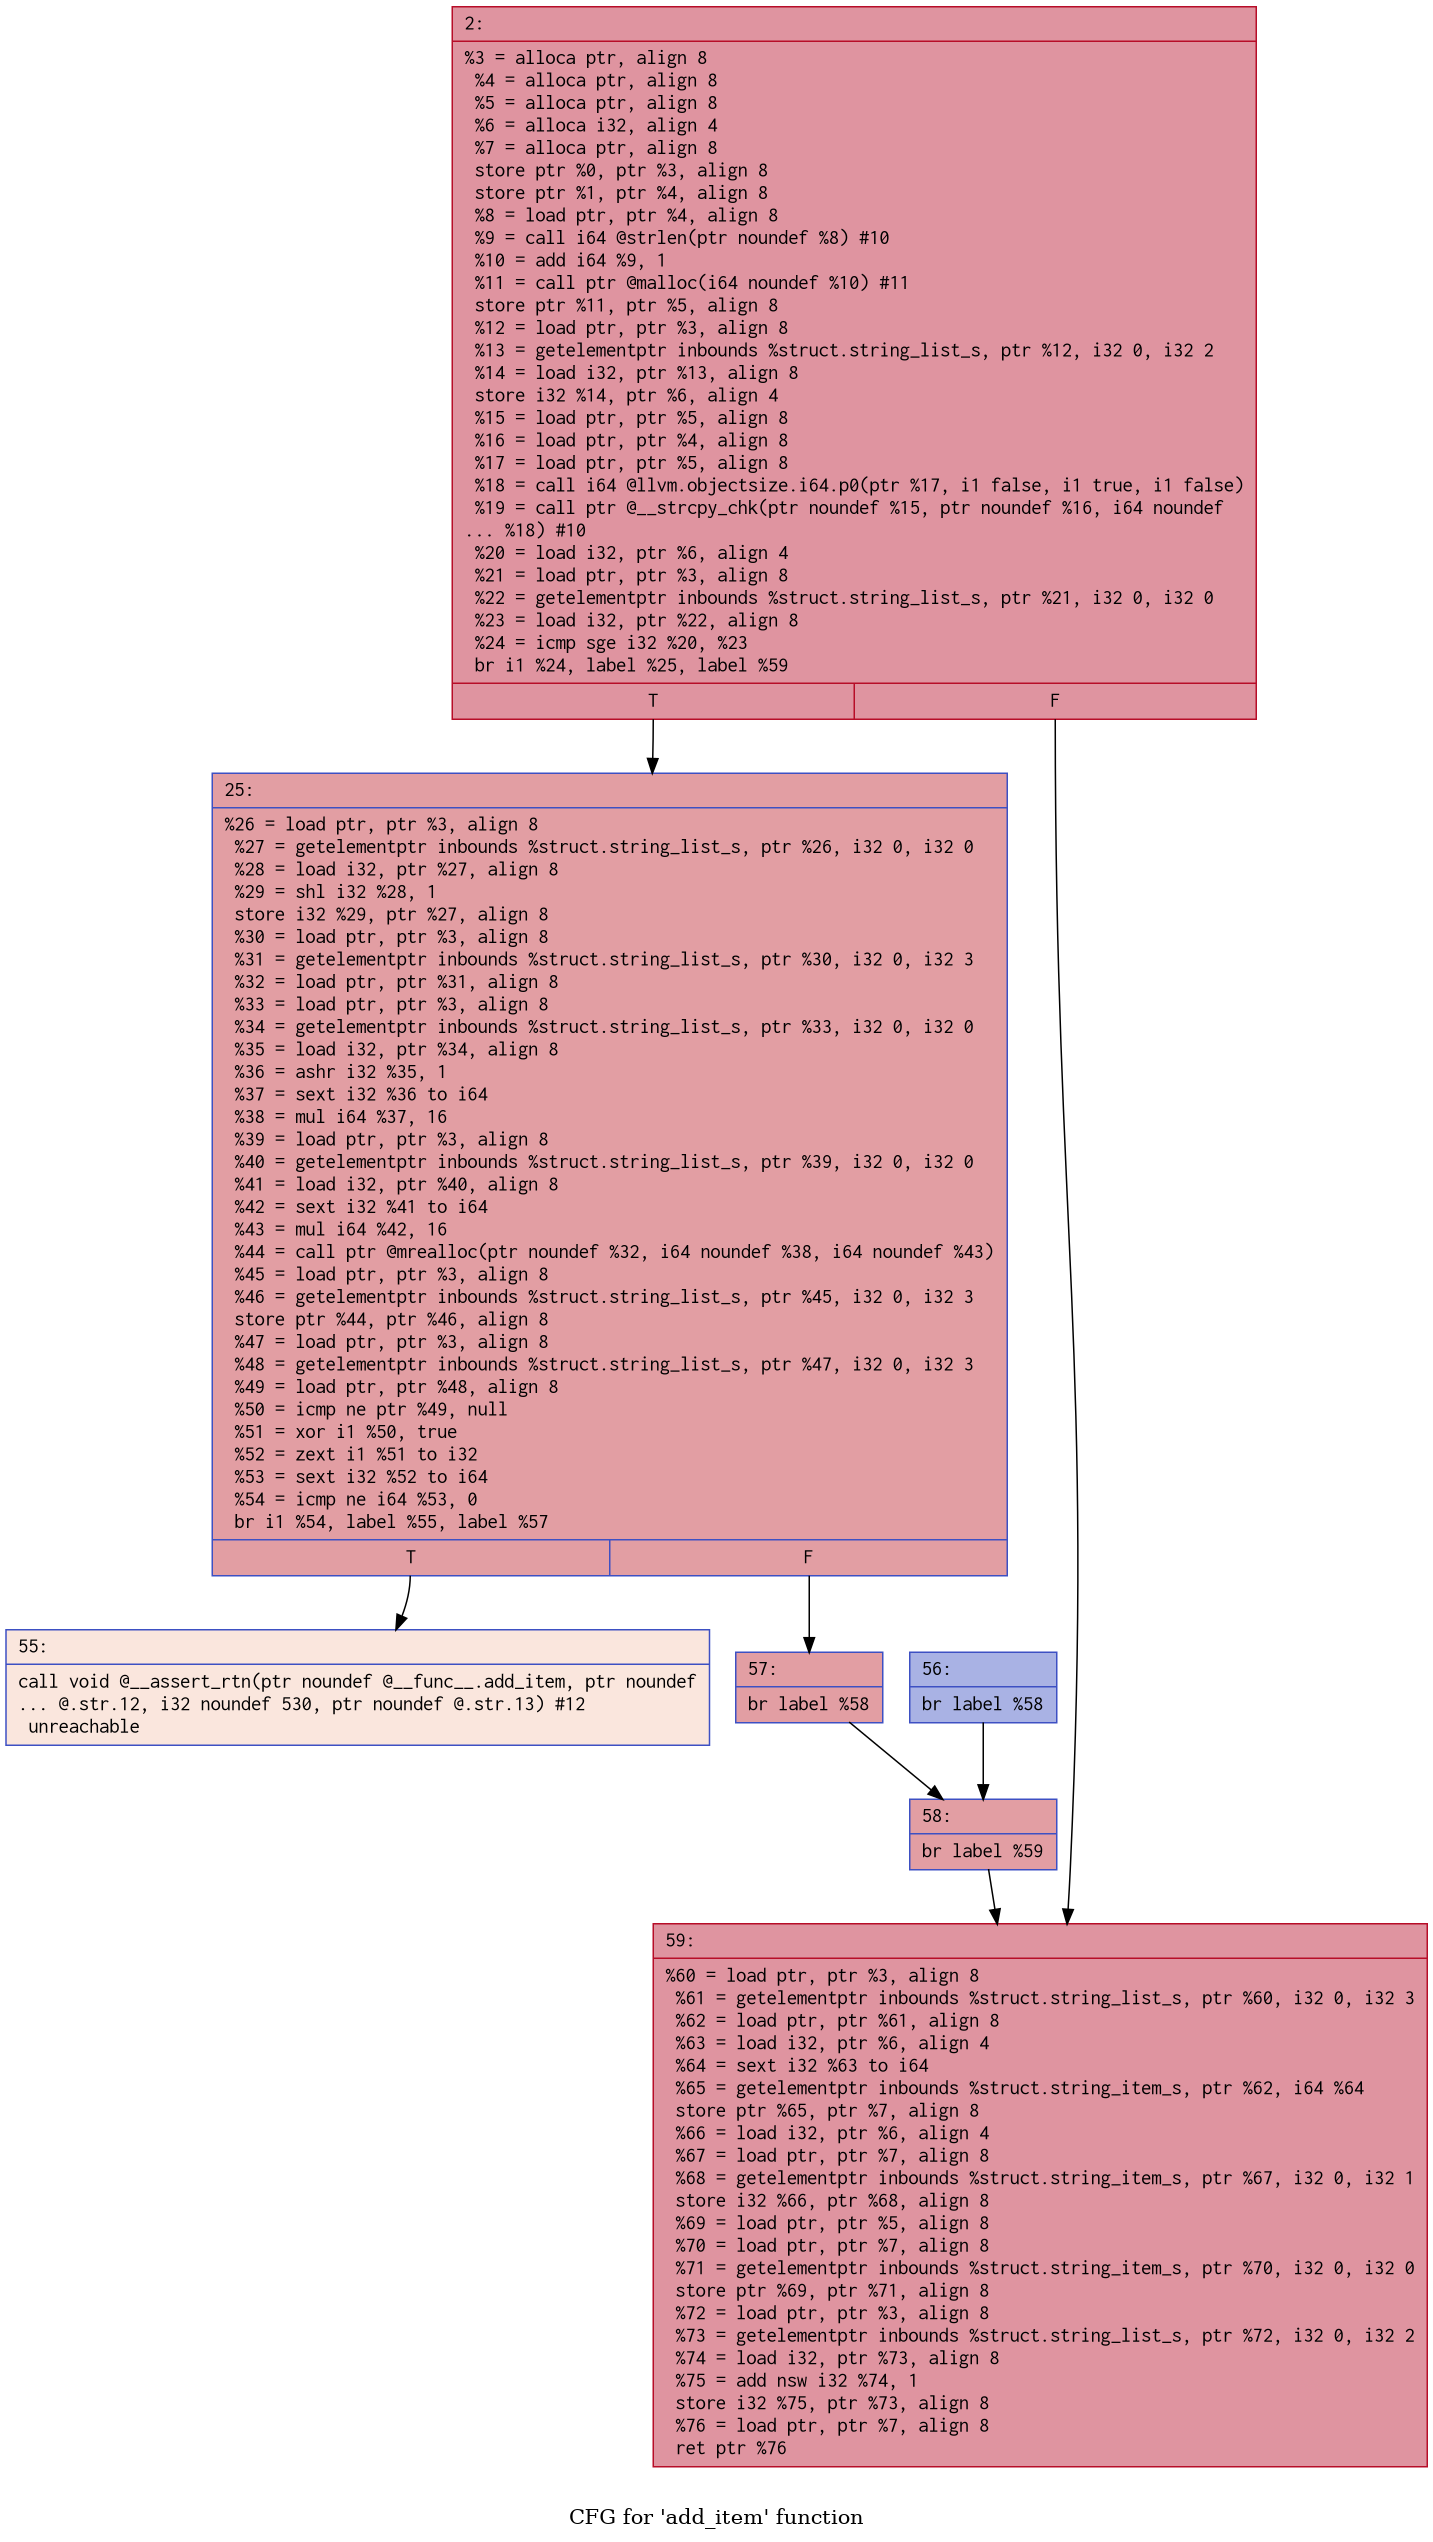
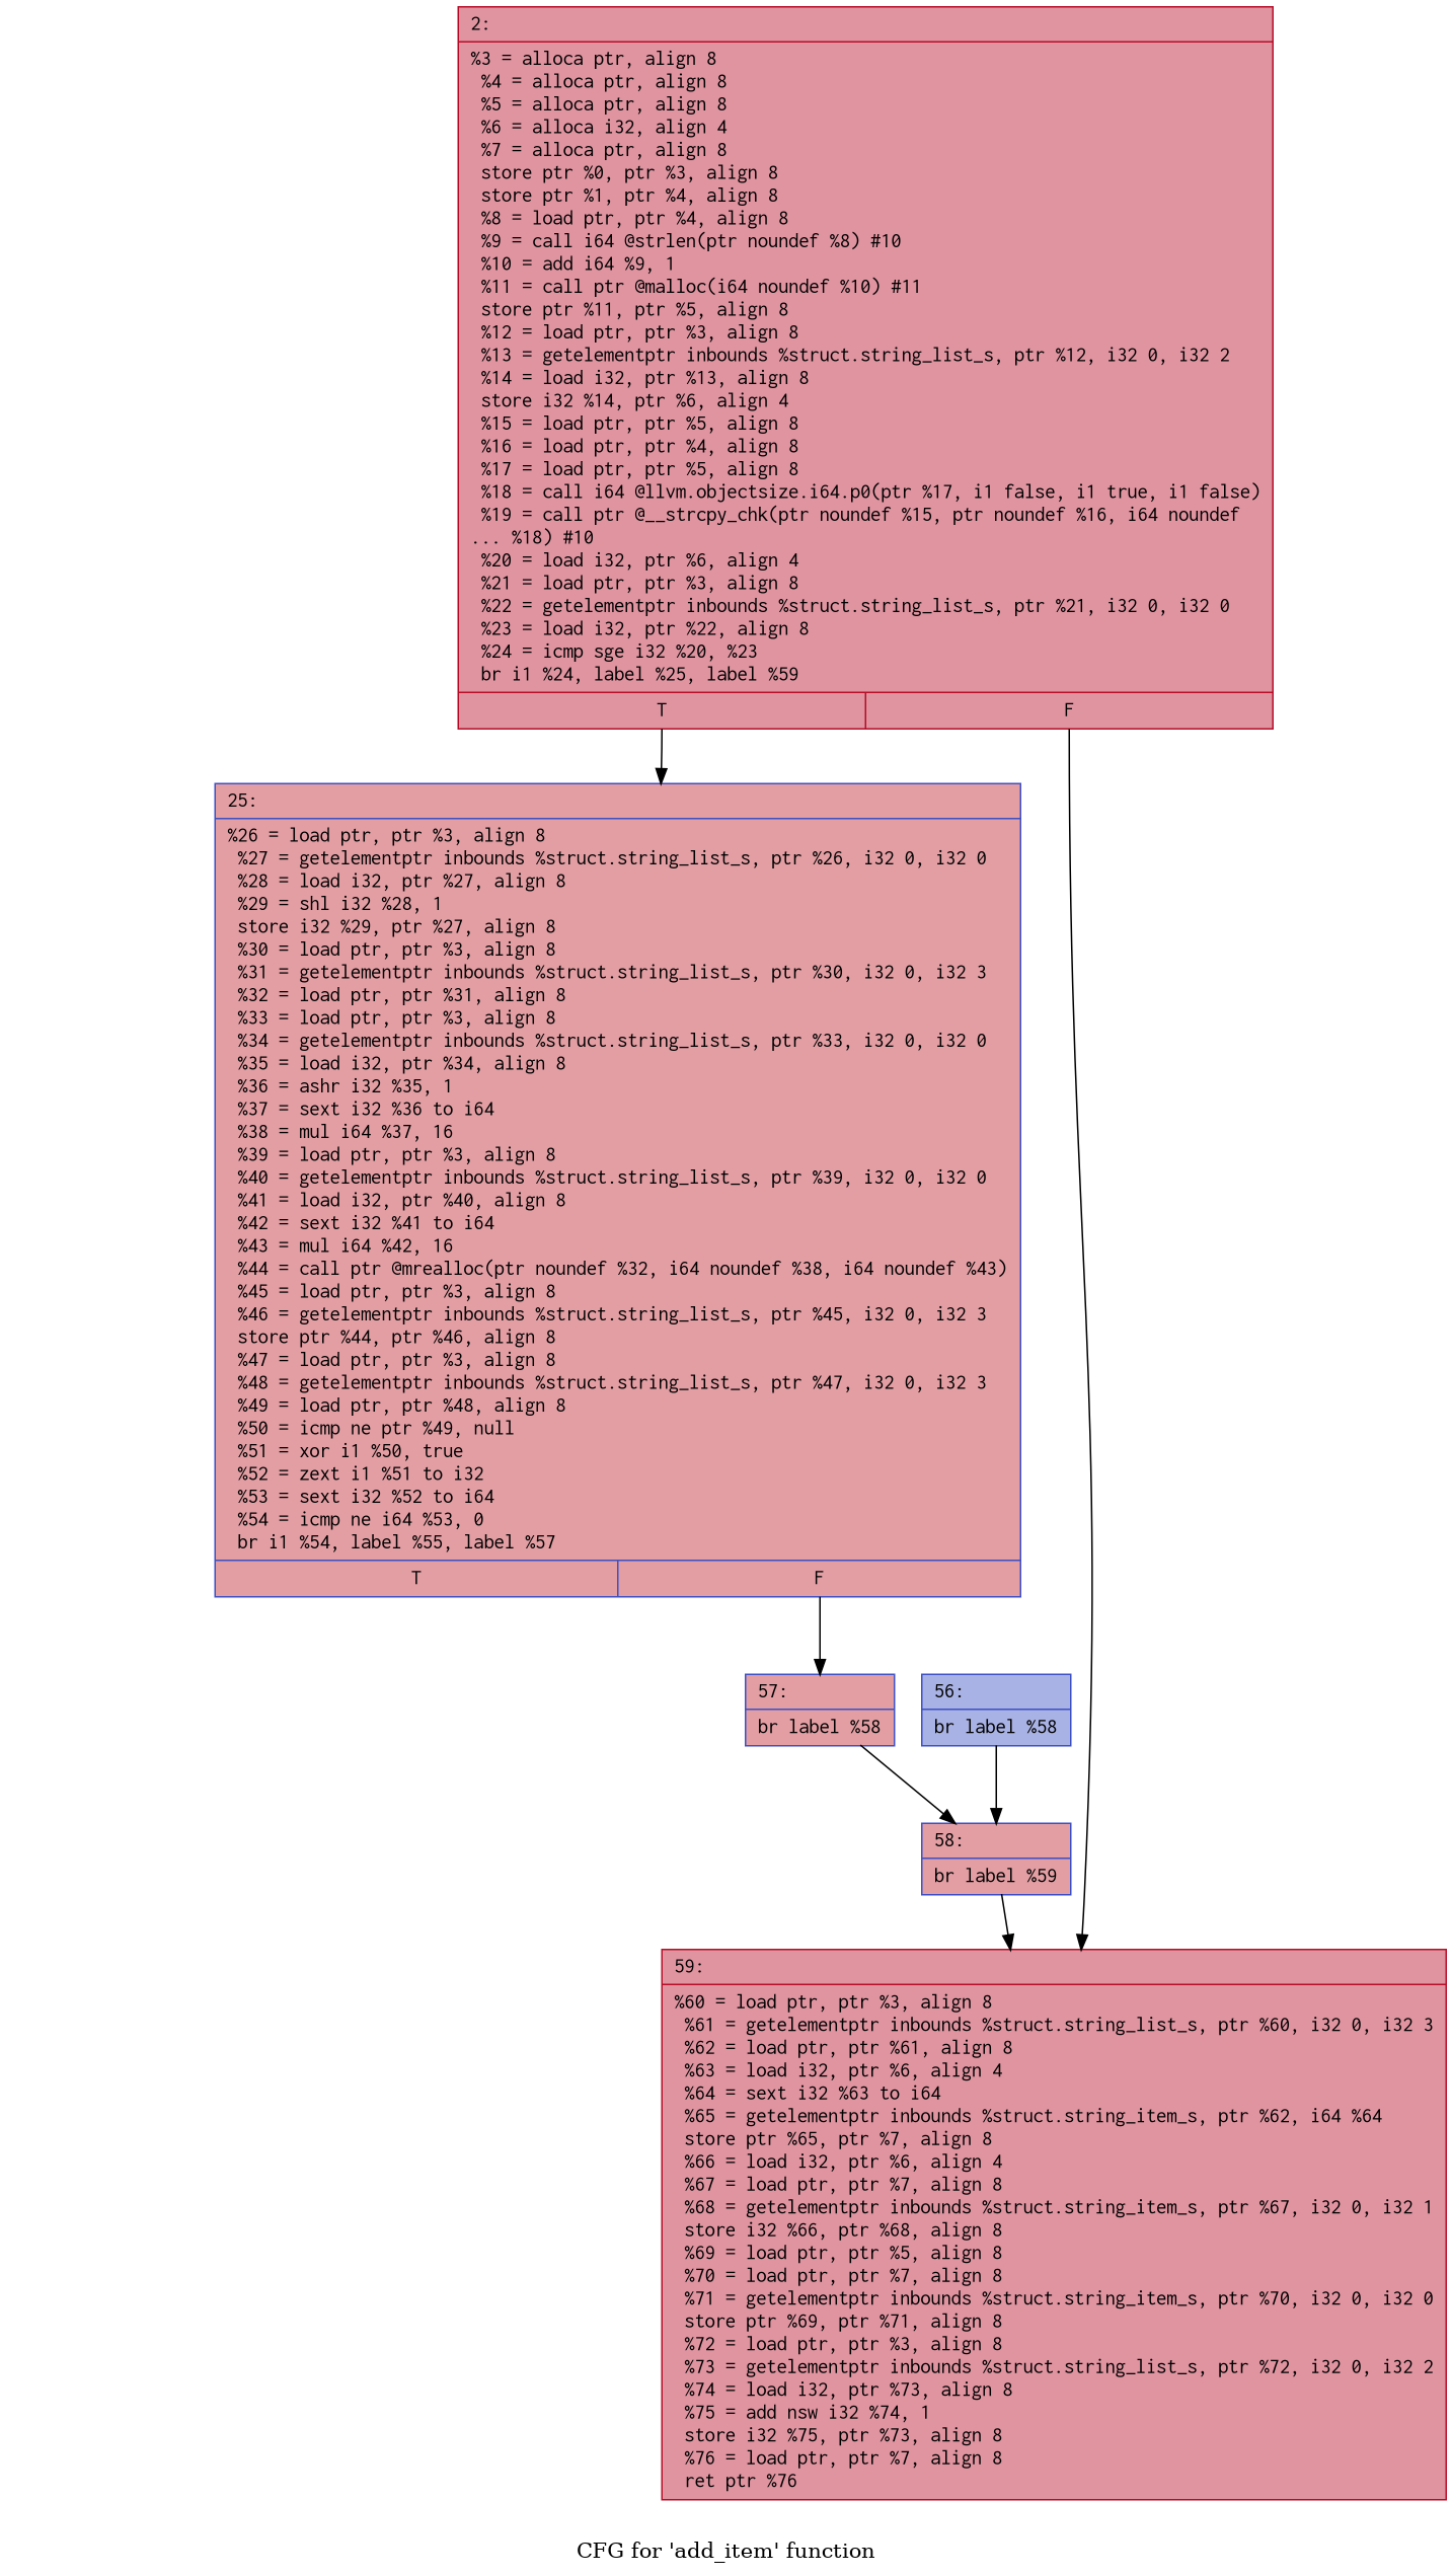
  digraph {
    label="CFG for 'add_item' function"
    node [color="#3d50c3ff" fillcolor="#be242e70" fontname=Courier shape=record style=filled]
    n1 [color="#b70d28ff" fillcolor="#b70d2870" label="{2:\l|  %3 = alloca ptr, align 8\l  %4 = alloca ptr, align 8\l  %5 = alloca ptr, align 8\l  %6 = alloca i32, align 4\l  %7 = alloca ptr, align 8\l  store ptr %0, ptr %3, align 8\l  store ptr %1, ptr %4, align 8\l  %8 = load ptr, ptr %4, align 8\l  %9 = call i64 @strlen(ptr noundef %8) #10\l  %10 = add i64 %9, 1\l  %11 = call ptr @malloc(i64 noundef %10) #11\l  store ptr %11, ptr %5, align 8\l  %12 = load ptr, ptr %3, align 8\l  %13 = getelementptr inbounds %struct.string_list_s, ptr %12, i32 0, i32 2\l  %14 = load i32, ptr %13, align 8\l  store i32 %14, ptr %6, align 4\l  %15 = load ptr, ptr %5, align 8\l  %16 = load ptr, ptr %4, align 8\l  %17 = load ptr, ptr %5, align 8\l  %18 = call i64 @llvm.objectsize.i64.p0(ptr %17, i1 false, i1 true, i1 false)\l  %19 = call ptr @__strcpy_chk(ptr noundef %15, ptr noundef %16, i64 noundef\l... %18) #10\l  %20 = load i32, ptr %6, align 4\l  %21 = load ptr, ptr %3, align 8\l  %22 = getelementptr inbounds %struct.string_list_s, ptr %21, i32 0, i32 0\l  %23 = load i32, ptr %22, align 8\l  %24 = icmp sge i32 %20, %23\l  br i1 %24, label %25, label %59\l|{<s0>T|<s1>F}}"]
    n2 [label="{25:\l|  %26 = load ptr, ptr %3, align 8\l  %27 = getelementptr inbounds %struct.string_list_s, ptr %26, i32 0, i32 0\l  %28 = load i32, ptr %27, align 8\l  %29 = shl i32 %28, 1\l  store i32 %29, ptr %27, align 8\l  %30 = load ptr, ptr %3, align 8\l  %31 = getelementptr inbounds %struct.string_list_s, ptr %30, i32 0, i32 3\l  %32 = load ptr, ptr %31, align 8\l  %33 = load ptr, ptr %3, align 8\l  %34 = getelementptr inbounds %struct.string_list_s, ptr %33, i32 0, i32 0\l  %35 = load i32, ptr %34, align 8\l  %36 = ashr i32 %35, 1\l  %37 = sext i32 %36 to i64\l  %38 = mul i64 %37, 16\l  %39 = load ptr, ptr %3, align 8\l  %40 = getelementptr inbounds %struct.string_list_s, ptr %39, i32 0, i32 0\l  %41 = load i32, ptr %40, align 8\l  %42 = sext i32 %41 to i64\l  %43 = mul i64 %42, 16\l  %44 = call ptr @mrealloc(ptr noundef %32, i64 noundef %38, i64 noundef %43)\l  %45 = load ptr, ptr %3, align 8\l  %46 = getelementptr inbounds %struct.string_list_s, ptr %45, i32 0, i32 3\l  store ptr %44, ptr %46, align 8\l  %47 = load ptr, ptr %3, align 8\l  %48 = getelementptr inbounds %struct.string_list_s, ptr %47, i32 0, i32 3\l  %49 = load ptr, ptr %48, align 8\l  %50 = icmp ne ptr %49, null\l  %51 = xor i1 %50, true\l  %52 = zext i1 %51 to i32\l  %53 = sext i32 %52 to i64\l  %54 = icmp ne i64 %53, 0\l  br i1 %54, label %55, label %57\l|{<s0>T|<s1>F}}"]
    n3 [color="#b70d28ff" fillcolor="#b70d2870" label="{59:\l|  %60 = load ptr, ptr %3, align 8\l  %61 = getelementptr inbounds %struct.string_list_s, ptr %60, i32 0, i32 3\l  %62 = load ptr, ptr %61, align 8\l  %63 = load i32, ptr %6, align 4\l  %64 = sext i32 %63 to i64\l  %65 = getelementptr inbounds %struct.string_item_s, ptr %62, i64 %64\l  store ptr %65, ptr %7, align 8\l  %66 = load i32, ptr %6, align 4\l  %67 = load ptr, ptr %7, align 8\l  %68 = getelementptr inbounds %struct.string_item_s, ptr %67, i32 0, i32 1\l  store i32 %66, ptr %68, align 8\l  %69 = load ptr, ptr %5, align 8\l  %70 = load ptr, ptr %7, align 8\l  %71 = getelementptr inbounds %struct.string_item_s, ptr %70, i32 0, i32 0\l  store ptr %69, ptr %71, align 8\l  %72 = load ptr, ptr %3, align 8\l  %73 = getelementptr inbounds %struct.string_list_s, ptr %72, i32 0, i32 2\l  %74 = load i32, ptr %73, align 8\l  %75 = add nsw i32 %74, 1\l  store i32 %75, ptr %73, align 8\l  %76 = load ptr, ptr %7, align 8\l  ret ptr %76\l}"]
-   n4 [fillcolor="#f3c7b170" label="{55:\l|  call void @__assert_rtn(ptr noundef @__func__.add_item, ptr noundef\l... @.str.12, i32 noundef 530, ptr noundef @.str.13) #12\l  unreachable\l}"]
    n5 [label="{57:\l|  br label %58\l}"]
    n6 [label="{58:\l|  br label %59\l}"]
    n7 [fillcolor="#3d50c370" label="{56:\l|  br label %58\l}"]
    n1 -> n2 [tailport=s0]
    n1 -> n3 [tailport=s1]
-   n2 -> n4 [tailport=s0]
    n2 -> n5 [tailport=s1]
    n5 -> n6
    n6 -> n3
    n7 -> n6
  }
